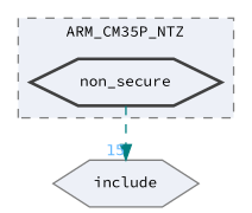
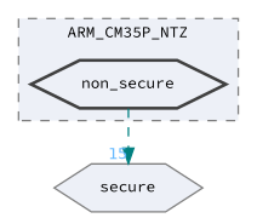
  digraph {
    compound=true
    fontname="Source Code Pro"
    node [fillcolor="#edf0f7" fontname="Source Code Pro" fontsize=10 shape=hexagon]
    n1 [color=grey25 height=0.2 label=non_secure style="filled,bold" width=0.4]
-   n2 [color=grey50 height=0.2 label=include style=filled width=0.4]
+   n2 [color=grey50 height=0.2 label=secure style=filled width=0.4]
    subgraph cluster_1 {
      bgcolor="#edf0f7"
      fontsize=10
      label=ARM_CM35P_NTZ
      pencolor=grey50
      style="filled,dashed"
      n1
    }
    n1 -> n2 [color=teal fontcolor=steelblue1 fontname="Source Code Pro" fontsize=10 headlabel=15 labeldistance=1.5 labelfontname=Helvetica labelfontsize=10 style=dashed]
  }
